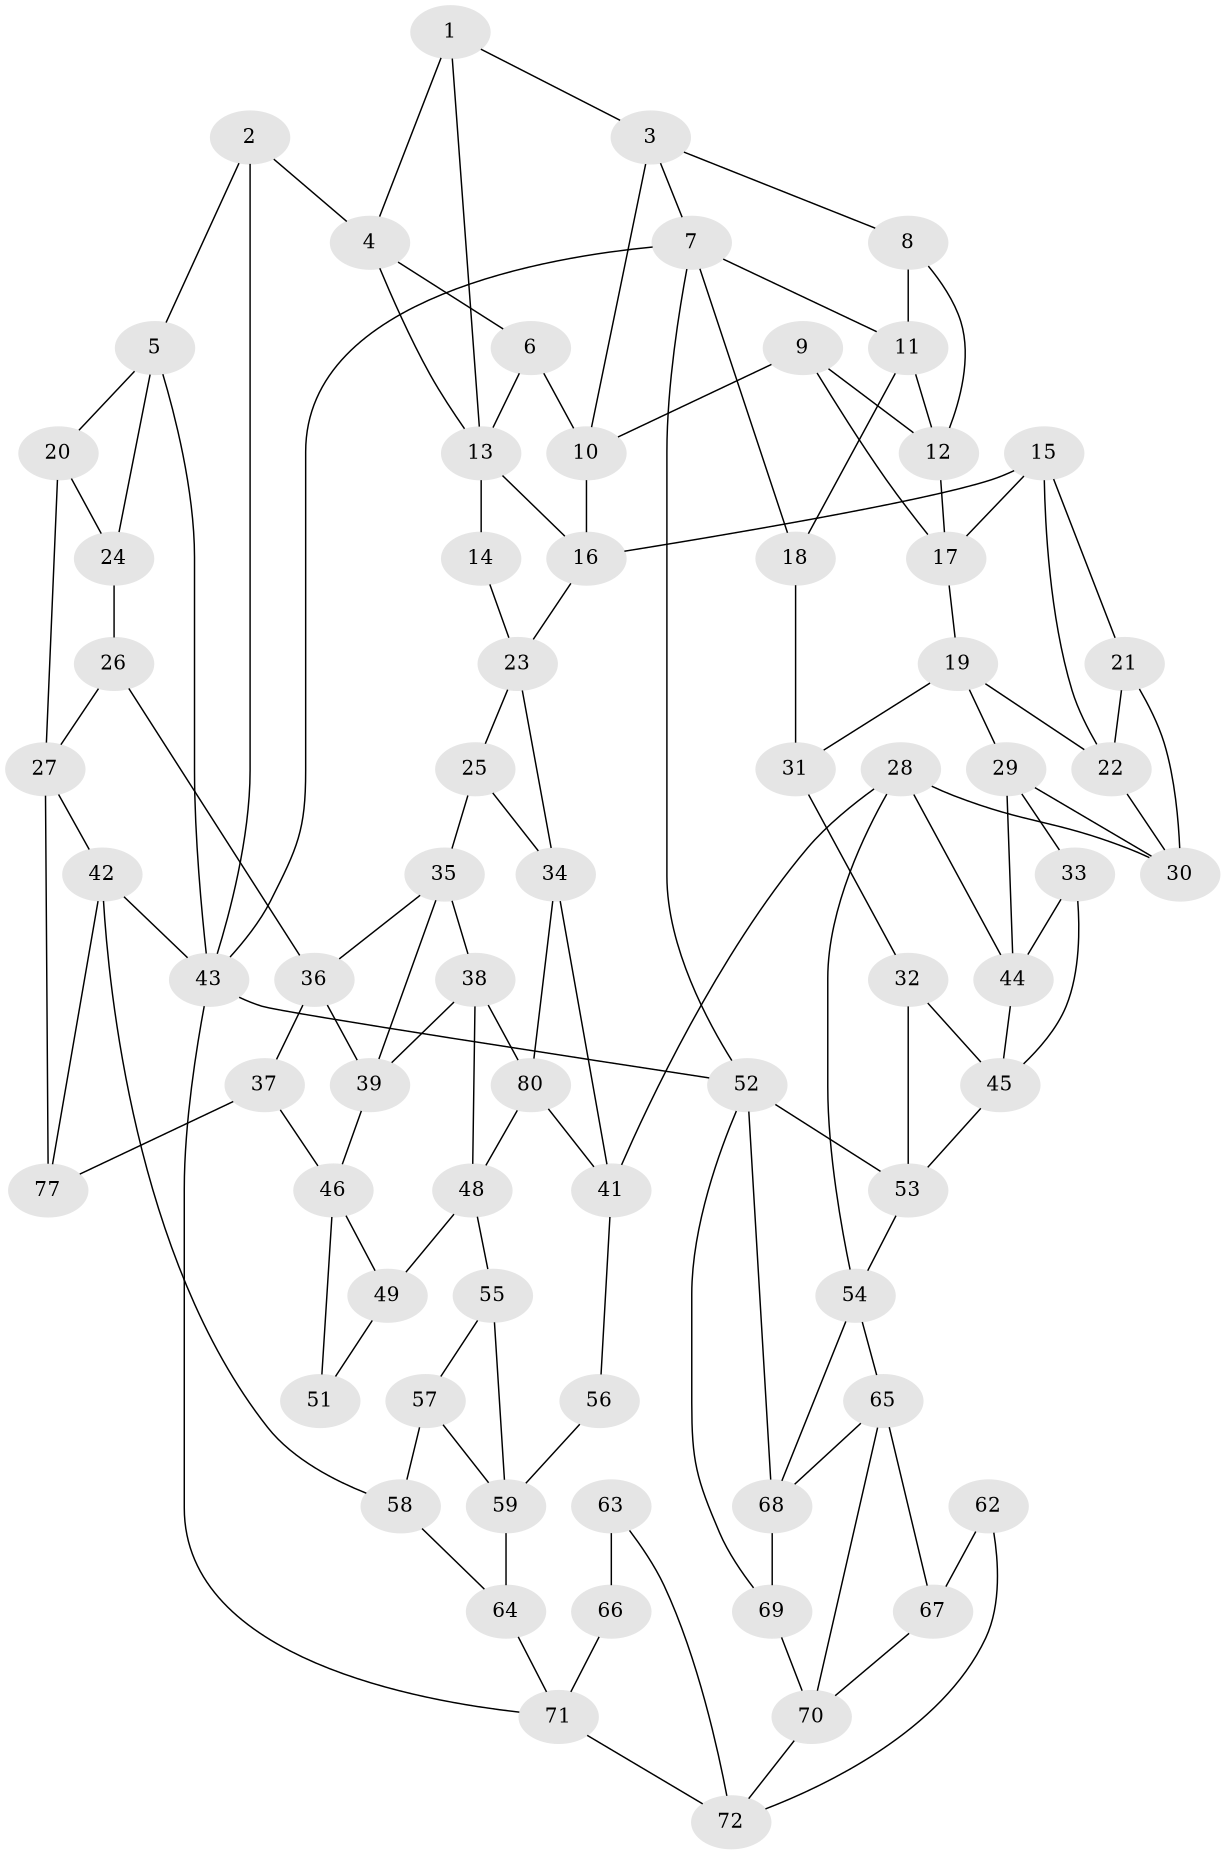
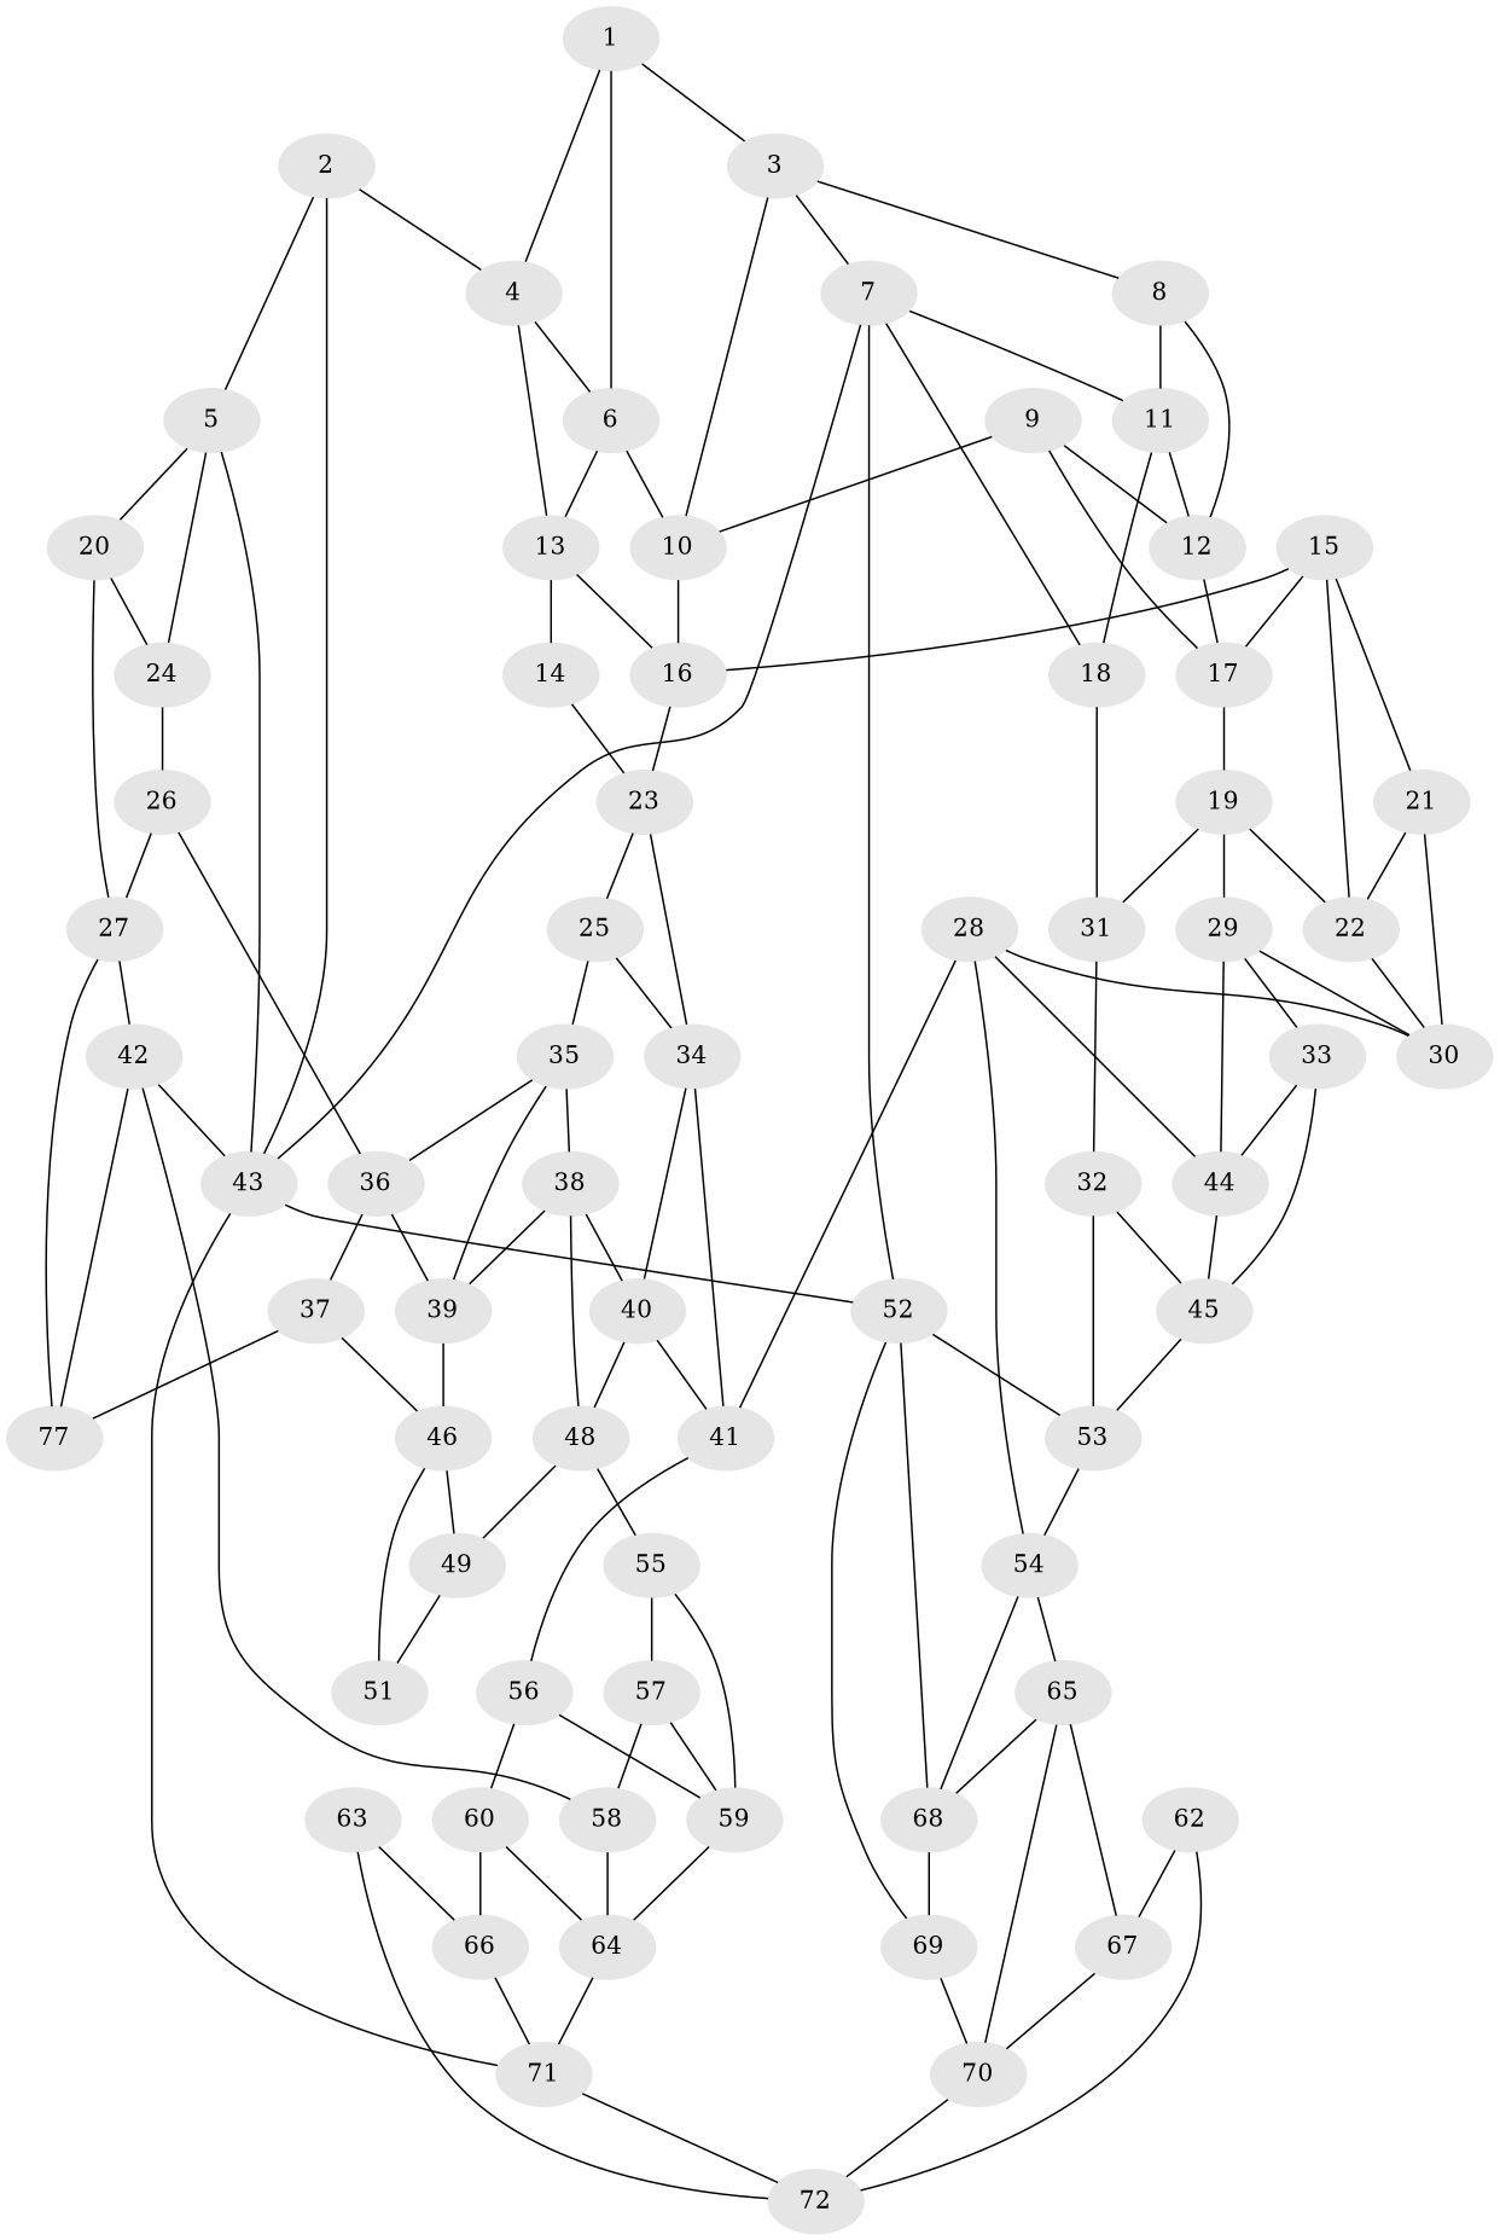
  graph {
    node [color=gray90 style=filled]
    edge [weight=1.0]
    1
    3
    4
    6
    7
    8
    10
    13
    2
    5
    43
    20
    24
    52
    71
    11
    18
    12
    16
    14
    27
    26
    31
    53
    68
    69
    17
    9
    19
    23
    25
    34
    15
    21
    22
    30
    29
    32
    44
    33
    42
    n42 [label=77]
    35
    41
-   40 [label=80]
+   40
    36
    38
    39
    37
    58
    28
    54
    56
    45
    65
    48
    46
    49
    51
    55
    59
+   60
    64
    72
    57
    70
    67
    66
    62
    63
    1 -- 3
    1 -- 4
-   1 -- 13
+   1 -- 6
    3 -- 7
    3 -- 8
    3 -- 10
    4 -- 6
    4 -- 13
    6 -- 10
    6 -- 13
    7 -- 43
    7 -- 52
    7 -- 11
    7 -- 18
    8 -- 11
    8 -- 12
    10 -- 16
    13 -- 16
    13 -- 14
    2 -- 4
    2 -- 5
    2 -- 43
    5 -- 43
    5 -- 20
    5 -- 24
    43 -- 52
    43 -- 71
    20 -- 24
    20 -- 27
    24 -- 26
    52 -- 53
    52 -- 68
    52 -- 69
    71 -- 72
    11 -- 18
    11 -- 12
    18 -- 31 [weight=2.0]
    12 -- 17
    16 -- 23
    14 -- 23
    27 -- 42
    27 -- n42
    26 -- 27
    26 -- 36
    31 -- 32
    53 -- 54
    68 -- 69
    69 -- 70
    17 -- 19
    9 -- 10
    9 -- 12
    9 -- 17
    19 -- 31
    19 -- 22
    19 -- 29
    23 -- 25
    23 -- 34
    25 -- 34
    25 -- 35
    34 -- 41
    34 -- 40
    15 -- 16
    15 -- 17
    15 -- 21
    15 -- 22
    21 -- 22
    21 -- 30
    22 -- 30
    29 -- 30
    29 -- 44
    29 -- 33
    32 -- 53
    32 -- 45
    44 -- 45
    33 -- 44
    33 -- 45
    42 -- 43
    42 -- n42
    42 -- 58
    35 -- 36
    35 -- 38
    35 -- 39
    41 -- 56
    40 -- 41
    40 -- 48
    36 -- 39
    36 -- 37
    38 -- 40
    38 -- 39
    38 -- 48
    39 -- 46
    37 -- n42
    37 -- 46
    58 -- 64
    28 -- 30
    28 -- 44
    28 -- 41
    28 -- 54
    54 -- 68
    54 -- 65
    56 -- 59
+   56 -- 60
    45 -- 53
    65 -- 68
    65 -- 70
    65 -- 67
    48 -- 49
    48 -- 55
    46 -- 49
    46 -- 51
    49 -- 51
    55 -- 59
    55 -- 57
    59 -- 64
+   60 -- 64
+   60 -- 66 [weight=2.0]
    64 -- 71
    57 -- 58
    57 -- 59
    70 -- 72
    67 -- 70
    66 -- 71
    62 -- 72
    62 -- 67 [weight=2.0]
    63 -- 72
    63 -- 66
  }
